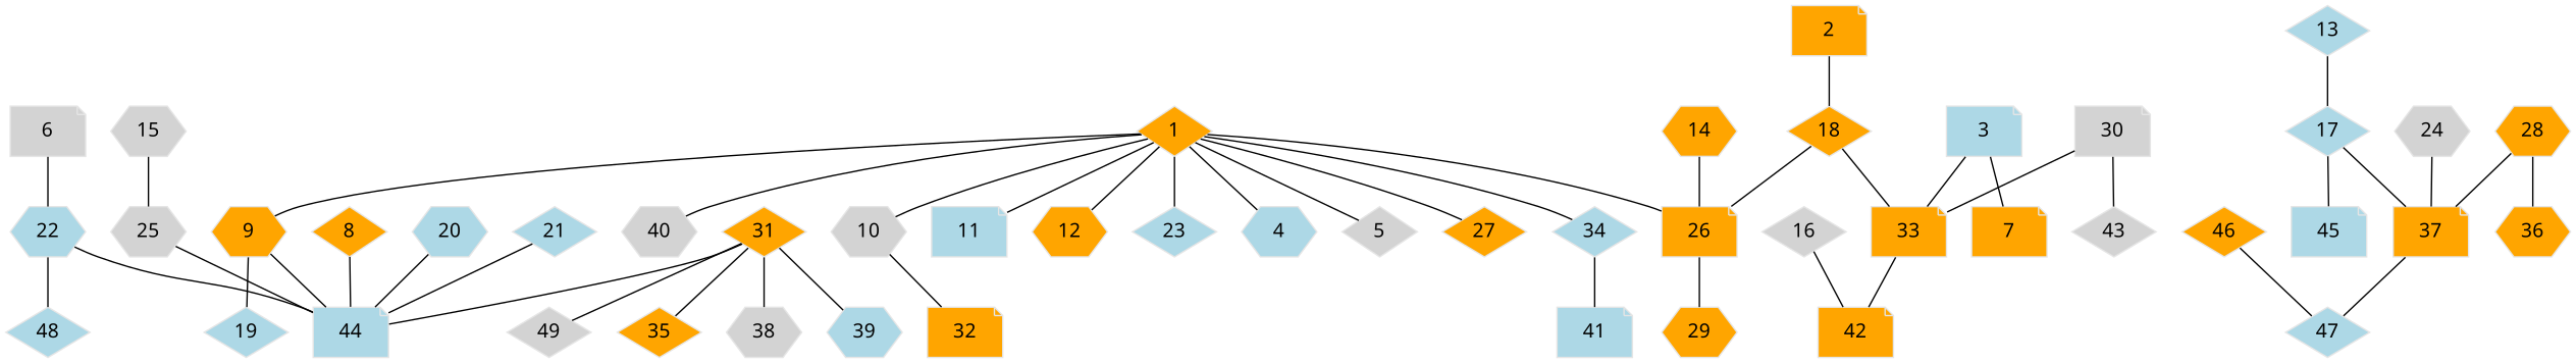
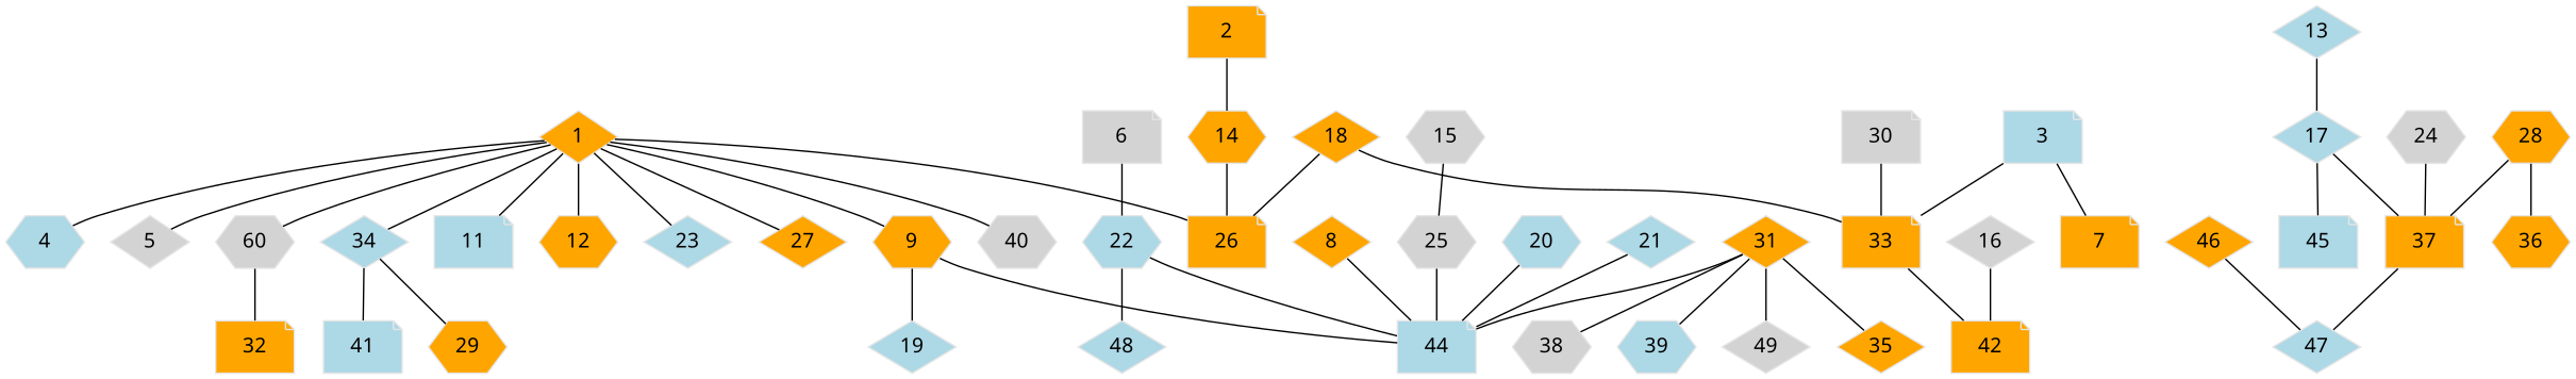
  graph {
    fontname="Noto Sans"
    node [color=gray90 fillcolor=orange fontname="Noto Sans" shape=diamond style=filled]
    edge [fontname="Noto Sans" weight=1.0]
    4 [fillcolor=lightblue shape=hexagon]
    1
    5 [fillcolor=lightgrey]
    9 [shape=hexagon]
-   10 [fillcolor=lightgrey shape=hexagon]
+   10 [fillcolor=lightgrey shape=hexagon label=60]
    11 [fillcolor=lightblue shape=note]
    12 [shape=hexagon]
    23 [fillcolor=lightblue]
    26 [shape=note]
    27
    34 [fillcolor=lightblue]
    40 [fillcolor=lightgrey shape=hexagon]
    44 [fillcolor=lightblue shape=note]
    19 [fillcolor=lightblue]
    32 [shape=note]
    29 [shape=hexagon]
    41 [fillcolor=lightblue shape=note]
    37 [shape=note]
    47 [fillcolor=lightblue]
    2 [shape=note]
    18
    33 [shape=note]
    3 [fillcolor=lightblue shape=note]
    7 [shape=note]
    42 [shape=note]
    6 [fillcolor=lightgrey shape=note]
    22 [fillcolor=lightblue shape=hexagon]
    48 [fillcolor=lightblue]
    8
    13 [fillcolor=lightblue]
    17 [fillcolor=lightblue]
    45 [fillcolor=lightblue shape=note]
    14 [shape=hexagon]
    15 [fillcolor=lightgrey shape=hexagon]
    25 [fillcolor=lightgrey shape=hexagon]
    16 [fillcolor=lightgrey]
    20 [fillcolor=lightblue shape=hexagon]
    21 [fillcolor=lightblue]
    24 [fillcolor=lightgrey shape=hexagon]
    28 [shape=hexagon]
    36 [shape=hexagon]
    30 [fillcolor=lightgrey shape=note]
-   43 [fillcolor=lightgrey]
    31
    35
    38 [fillcolor=lightgrey shape=hexagon]
    39 [fillcolor=lightblue shape=hexagon]
    49 [fillcolor=lightgrey]
    46
    1 -- 4
    1 -- 5
    1 -- 9
    1 -- 10
    1 -- 11
    1 -- 12
    1 -- 23
    1 -- 26
    1 -- 27
    1 -- 34
    1 -- 40
    9 -- 44
    9 -- 19
    10 -- 32
-   26 -- 29
+   34 -- 29
    34 -- 41
    37 -- 47
-   2 -- 18
+   2 -- 14
    18 -- 26
    18 -- 33
    33 -- 42
    3 -- 33
    3 -- 7
    6 -- 22
    22 -- 44
    22 -- 48
    8 -- 44
    13 -- 17
    17 -- 37
    17 -- 45
    14 -- 26
    15 -- 25
    25 -- 44
    16 -- 42
    20 -- 44
    21 -- 44
    24 -- 37
    28 -- 37
    28 -- 36
    30 -- 33
-   30 -- 43
    31 -- 44
    31 -- 35
    31 -- 38
    31 -- 39
    31 -- 49
    46 -- 47
  }
